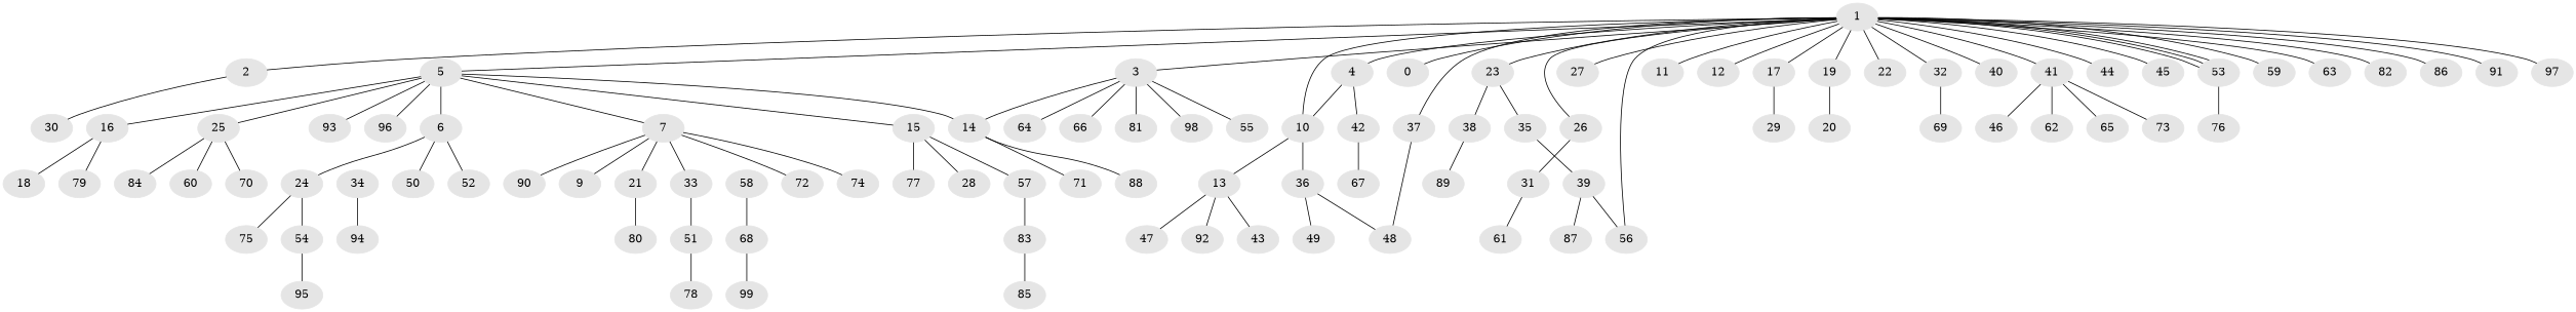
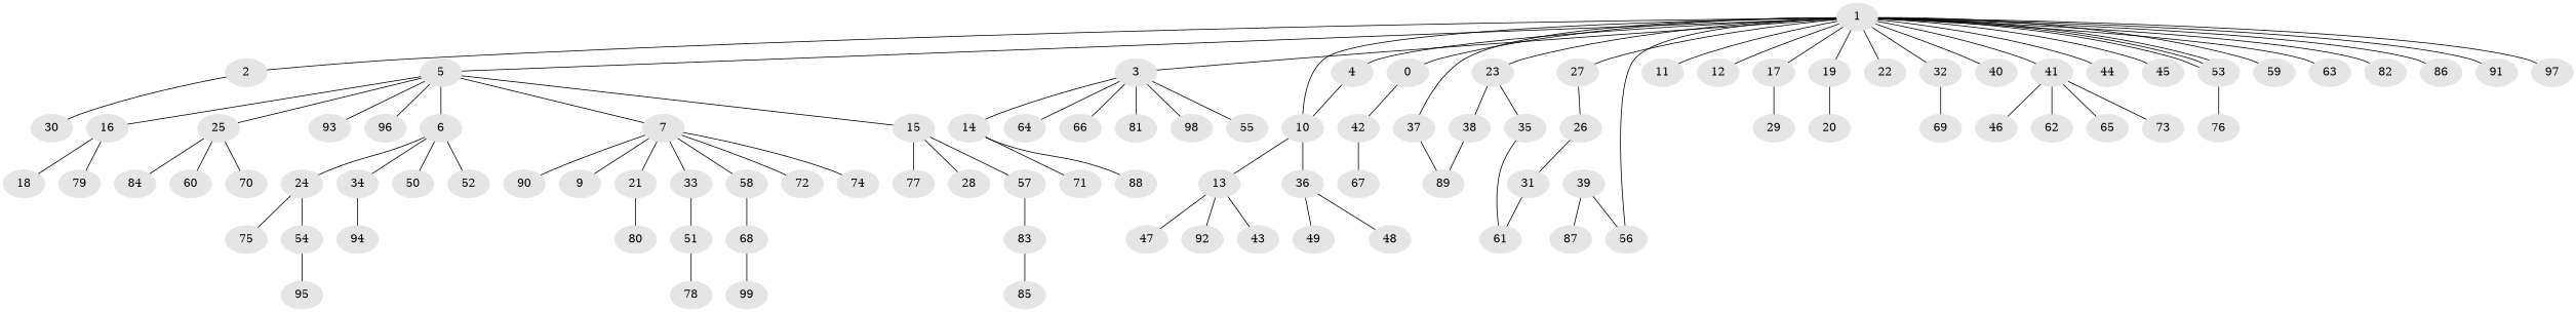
  graph {
    node [color=gray90 style=filled]
    1
    2
    3
    4
    5
    n6 [label=0]
    10
    11
    12
    17
    19
    22
    23
    26
    27
    32
    37
    40
    41
    44
    45
    53
    56
    59
    63
    82
    86
    91
    97
    30
    14
    55
    64
    66
    81
    98
    42
    6
    7
    15
    16
    25
    93
    96
    13
    36
    29
    20
    35
    38
    31
    69
    48
    46
    62
    65
    73
    76
    71
    88
    67
    24
    34
    50
    52
    9
    21
    33
    58
    72
    74
    90
    28
    57
    77
    18
    79
    60
    70
    84
    54
    75
    94
    80
    51
    68
    43
    47
    92
    49
    83
    39
    89
    95
    61
    78
    87
    85
    99
    1 -- 2
    1 -- 3
    1 -- 4
    1 -- 5
    1 -- n6
    1 -- 10
    1 -- 11
    1 -- 12
    1 -- 17
    1 -- 19
    1 -- 22
    1 -- 23
-   1 -- 26
+   27 -- 26
    1 -- 27
    1 -- 32
    1 -- 37
    1 -- 40
    1 -- 41
    1 -- 44
    1 -- 45
    1 -- 53
    1 -- 53
    1 -- 53
    1 -- 56
    1 -- 59
    1 -- 63
    1 -- 82
    1 -- 86
    1 -- 91
    1 -- 97
    2 -- 30
    3 -- 14
    3 -- 55
    3 -- 64
    3 -- 66
    3 -- 81
    3 -- 98
    4 -- 10
-   4 -- 42
-   5 -- 14
+   n6 -- 42
    5 -- 6
    5 -- 7
    5 -- 15
    5 -- 16
    5 -- 25
    5 -- 93
    5 -- 96
    10 -- 13
    10 -- 36
    17 -- 29
    19 -- 20
    23 -- 35
    23 -- 38
    26 -- 31
    32 -- 69
-   37 -- 48
+   37 -- 89
    41 -- 46
    41 -- 62
    41 -- 65
    41 -- 73
    53 -- 76
    14 -- 71
    14 -- 88
    42 -- 67
    6 -- 24
+   6 -- 34
    6 -- 50
    6 -- 52
    7 -- 9
    7 -- 21
    7 -- 33
+   7 -- 58
    7 -- 72
    7 -- 74
    7 -- 90
    15 -- 28
    15 -- 57
    15 -- 77
    16 -- 18
    16 -- 79
    25 -- 60
    25 -- 70
    25 -- 84
    13 -- 43
    13 -- 47
    13 -- 92
    36 -- 48
    36 -- 49
-   35 -- 39
+   35 -- 61
    38 -- 89
    31 -- 61
    24 -- 54
    24 -- 75
    34 -- 94
    21 -- 80
    33 -- 51
    58 -- 68
    57 -- 83
    54 -- 95
    51 -- 78
    68 -- 99
    83 -- 85
    39 -- 56
    39 -- 87
  }
